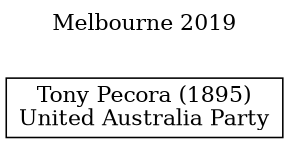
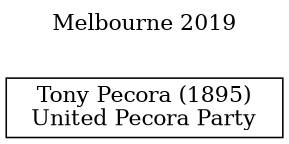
  digraph {
    label="Melbourne 2019"
    labelloc=t
    mclimit=10
-   n1 [label="Tony Pecora (1895)\nUnited Australia Party" shape=box]
+   n1 [label="Tony Pecora (1895)\nUnited Pecora Party" shape=box]
  }
